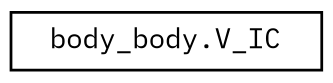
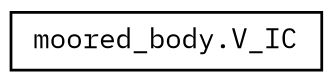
  digraph {
    rankdir=LR
    fontname="IBM Plex Mono"
-   n1 [color=black fillcolor=white fontname="IBM Plex Mono" fontsize=10 height=0.2 label="body_body.V_IC" shape=record style=filled width=0.4]
+   n1 [color=black fillcolor=white fontname="IBM Plex Mono" fontsize=10 height=0.2 label="moored_body.V_IC" shape=record style=filled width=0.4]
  }
